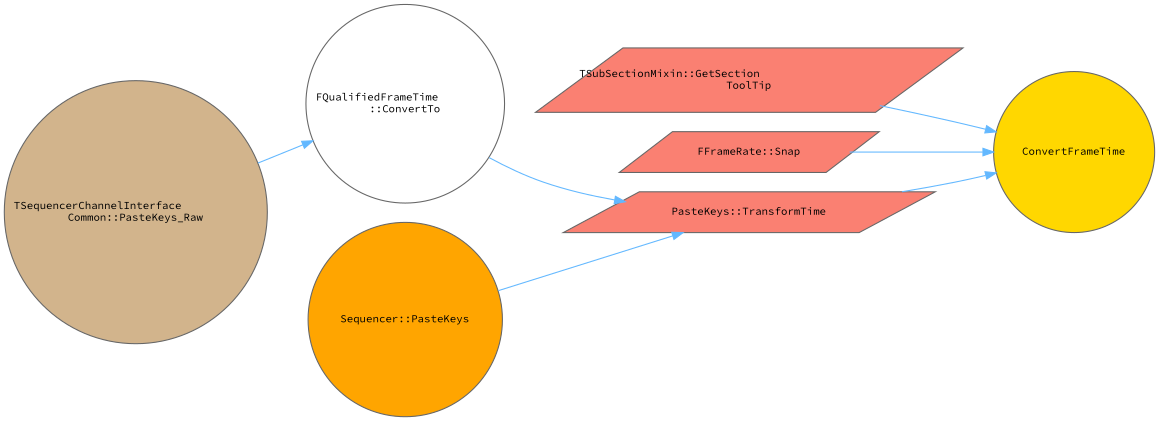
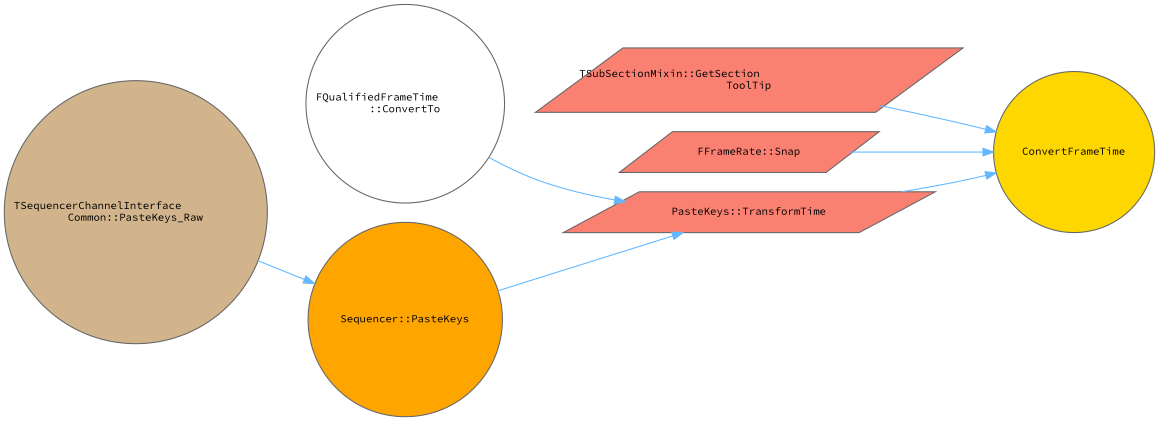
  digraph {
    fontname="Source Code Pro"
    rankdir=RL
    node [color=grey40 fillcolor=salmon fontname="Source Code Pro" fontsize=10 shape=circle style=filled]
    edge [color=steelblue1 dir=back fontname="Source Code Pro" fontsize=10 labelfontname=Helvetica labelfontsize=10 style=solid]
    n1 [color=gray40 fillcolor=gold fontcolor=black height=0.2 label=ConvertFrameTime width=0.4]
    n2 [height=0.2 label="TSubSectionMixin::GetSection\lToolTip" shape=parallelogram width=0.4]
    n3 [height=0.2 label="FFrameRate::Snap" shape=parallelogram width=0.4]
    n4 [height=0.2 label="PasteKeys::TransformTime" shape=parallelogram width=0.4]
    n5 [fillcolor=white height=0.2 label="FQualifiedFrameTime\l::ConvertTo" width=0.4]
    n6 [fillcolor=orange height=0.2 label="Sequencer::PasteKeys" width=0.4]
    n7 [fillcolor=tan height=0.2 label="TSequencerChannelInterface\lCommon::PasteKeys_Raw" width=0.4]
    n1 -> n2
    n1 -> n3
    n1 -> n4
    n4 -> n5
    n4 -> n6
-   n5 -> n7
+   n6 -> n7
  }
